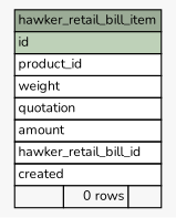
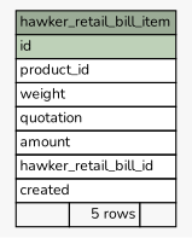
  digraph {
    bgcolor="#f7f7f7"
    fontname=Nunito
    fontsize=11
    nodesep=0.18
    rankdir=RL
    ranksep=0.46
-   n1 [fontname=Nunito fontsize=11 label=<     <TABLE BORDER="0" CELLBORDER="1" CELLSPACING="0" BGCOLOR="#ffffff">       <TR><TD COLSPAN="3" BGCOLOR="#9bab96" ALIGN="CENTER">hawker_retail_bill_item</TD></TR>       <TR><TD PORT="id" COLSPAN="3" BGCOLOR="#bed1b8" ALIGN="LEFT">id</TD></TR>       <TR><TD PORT="product_id" COLSPAN="3" ALIGN="LEFT">product_id</TD></TR>       <TR><TD PORT="weight" COLSPAN="3" ALIGN="LEFT">weight</TD></TR>       <TR><TD PORT="quotation" COLSPAN="3" ALIGN="LEFT">quotation</TD></TR>       <TR><TD PORT="amount" COLSPAN="3" ALIGN="LEFT">amount</TD></TR>       <TR><TD PORT="hawker_retail_bill_id" COLSPAN="3" ALIGN="LEFT">hawker_retail_bill_id</TD></TR>       <TR><TD PORT="created" COLSPAN="3" ALIGN="LEFT">created</TD></TR>       <TR><TD ALIGN="LEFT" BGCOLOR="#f7f7f7">  </TD><TD ALIGN="RIGHT" BGCOLOR="#f7f7f7">0 rows</TD><TD ALIGN="RIGHT" BGCOLOR="#f7f7f7">  </TD></TR>     </TABLE>> shape=plaintext]
+   n1 [fontname=Nunito fontsize=11 label=<     <TABLE BORDER="0" CELLBORDER="1" CELLSPACING="0" BGCOLOR="#ffffff">       <TR><TD COLSPAN="3" BGCOLOR="#9bab96" ALIGN="CENTER">hawker_retail_bill_item</TD></TR>       <TR><TD PORT="id" COLSPAN="3" BGCOLOR="#bed1b8" ALIGN="LEFT">id</TD></TR>       <TR><TD PORT="product_id" COLSPAN="3" ALIGN="LEFT">product_id</TD></TR>       <TR><TD PORT="weight" COLSPAN="3" ALIGN="LEFT">weight</TD></TR>       <TR><TD PORT="quotation" COLSPAN="3" ALIGN="LEFT">quotation</TD></TR>       <TR><TD PORT="amount" COLSPAN="3" ALIGN="LEFT">amount</TD></TR>       <TR><TD PORT="hawker_retail_bill_id" COLSPAN="3" ALIGN="LEFT">hawker_retail_bill_id</TD></TR>       <TR><TD PORT="created" COLSPAN="3" ALIGN="LEFT">created</TD></TR>       <TR><TD ALIGN="LEFT" BGCOLOR="#f7f7f7">  </TD><TD ALIGN="RIGHT" BGCOLOR="#f7f7f7">5 rows</TD><TD ALIGN="RIGHT" BGCOLOR="#f7f7f7">  </TD></TR>     </TABLE>> shape=plaintext]
  }
